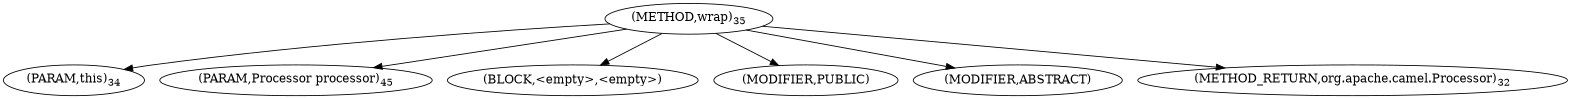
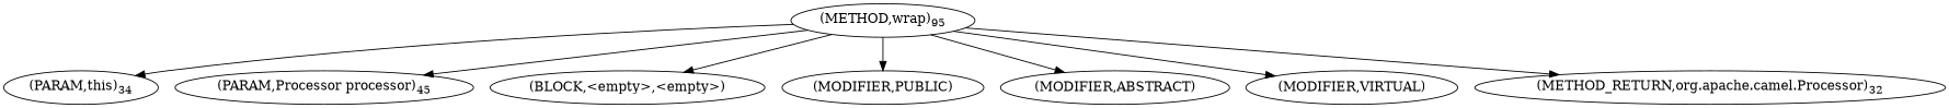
  digraph {
-   n1 [label=<(METHOD,wrap)<SUB>35</SUB>>]
+   n1 [label=<(METHOD,wrap)<SUB>95</SUB>>]
    n2 [label=<(PARAM,this)<SUB>34</SUB>>]
    n3 [label=<(PARAM,Processor processor)<SUB>45</SUB>>]
    n4 [label=<(BLOCK,&lt;empty&gt;,&lt;empty&gt;)>]
    n5 [label=<(MODIFIER,PUBLIC)>]
    n6 [label=<(MODIFIER,ABSTRACT)>]
+   n7 [label=<(MODIFIER,VIRTUAL)>]
    n8 [label=<(METHOD_RETURN,org.apache.camel.Processor)<SUB>32</SUB>>]
    n1 -> n2
    n1 -> n3
    n1 -> n4
    n1 -> n5
    n1 -> n6
+   n1 -> n7
    n1 -> n8
  }
